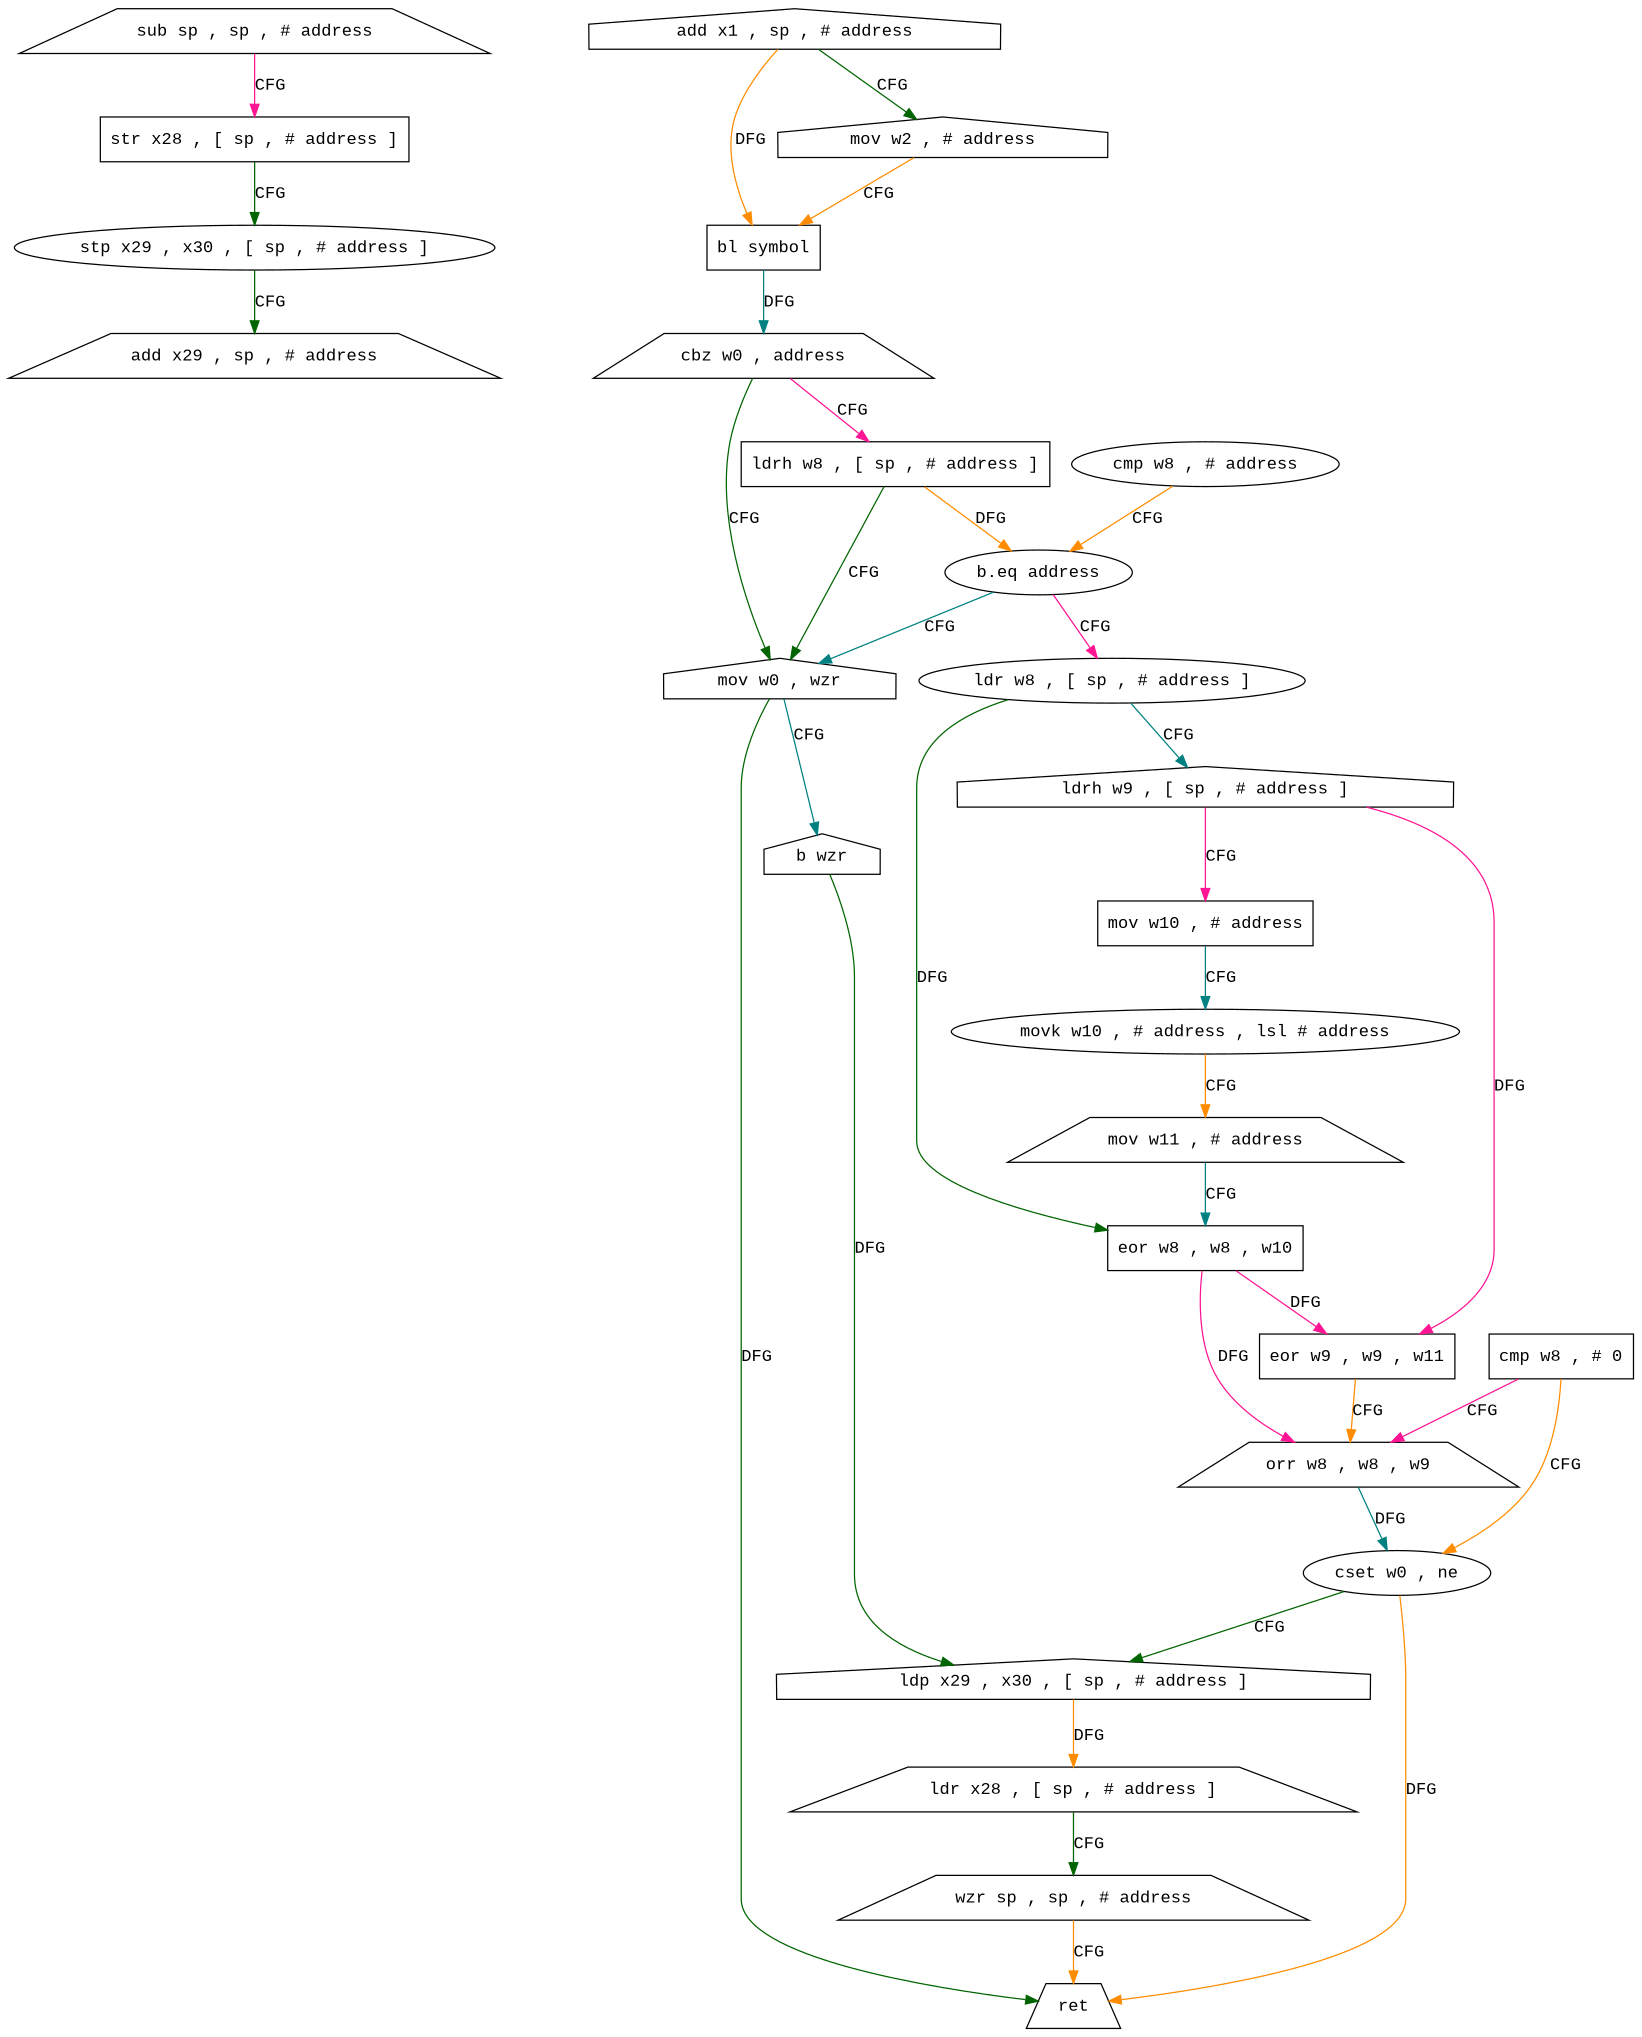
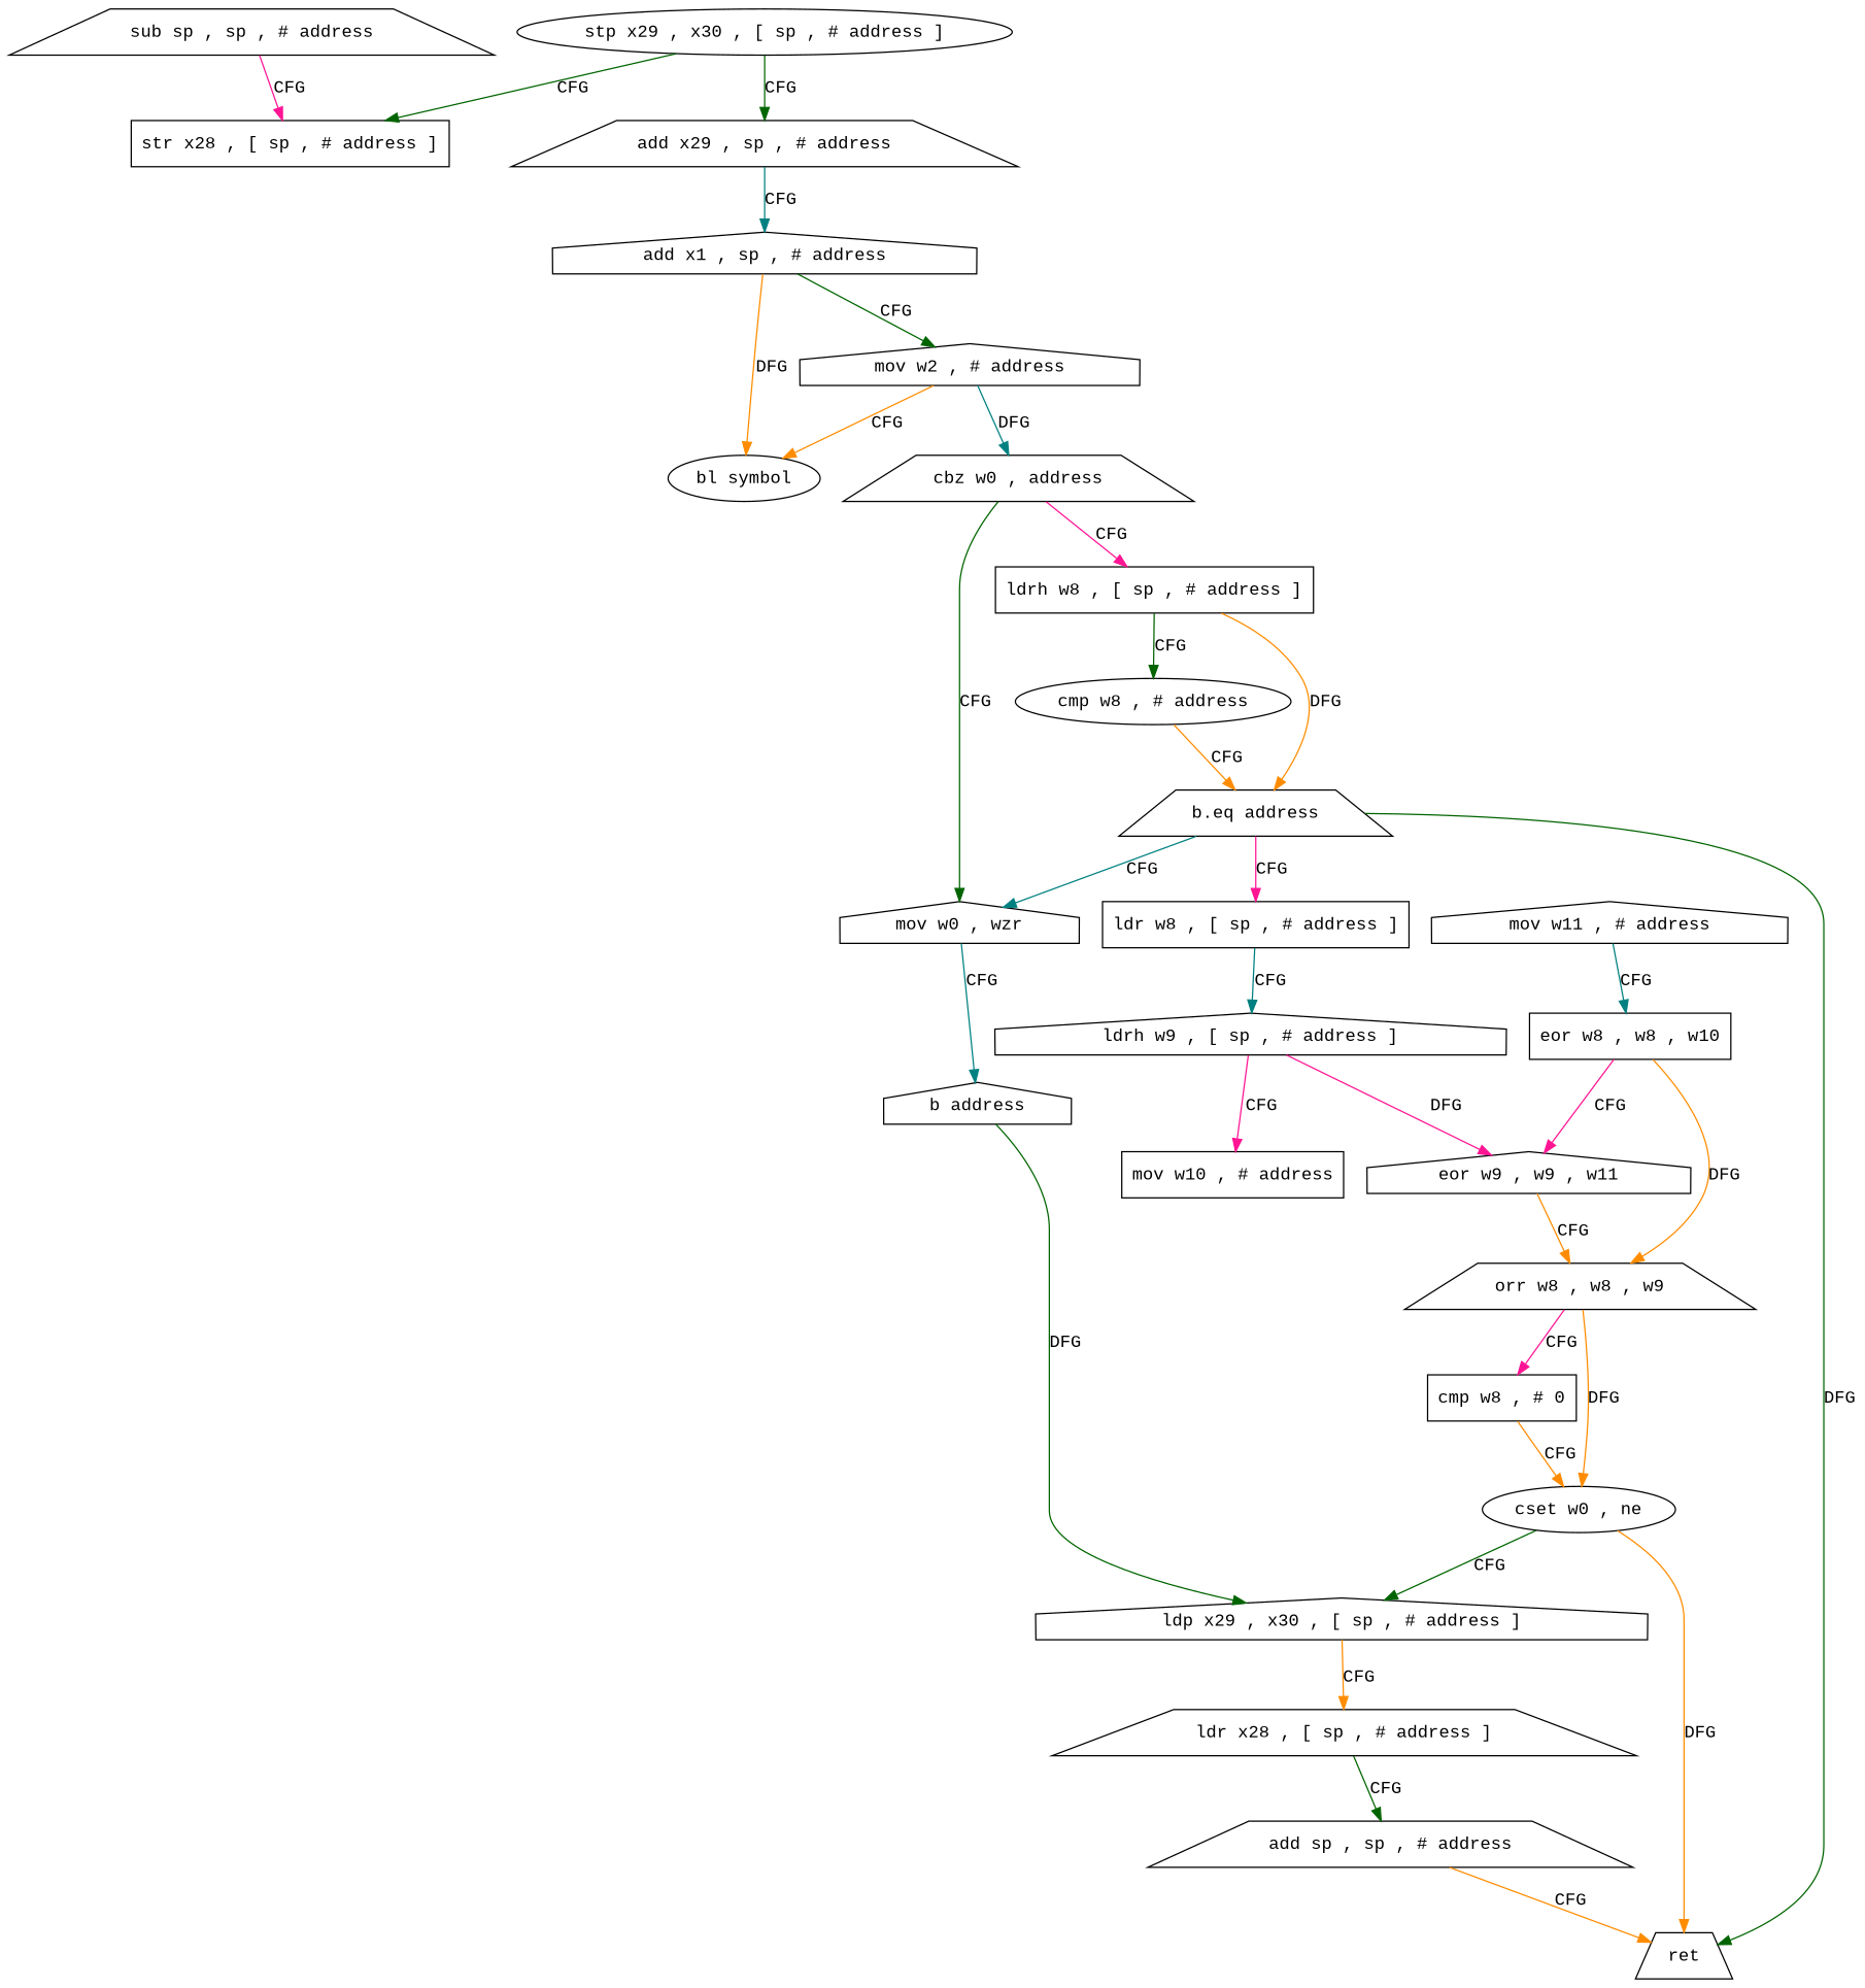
  digraph {
    fontname="Liberation Mono"
    node [fontname="Liberation Mono" shape=trapezium]
    edge [color=darkorange fontname="Liberation Mono"]
    n1 [label="sub sp , sp , # address"]
    n2 [label="str x28 , [ sp , # address ]" shape=box]
    n3 [label="stp x29 , x30 , [ sp , # address ]" shape=ellipse]
    n4 [label="add x29 , sp , # address"]
    n5 [label="add x1 , sp , # address" shape=house]
    n6 [label="mov w2 , # address" shape=house]
-   n7 [label="bl symbol" shape=box]
+   n7 [label="bl symbol" shape=ellipse]
    n8 [label="cbz w0 , address"]
    n9 [label="ldrh w8 , [ sp , # address ]" shape=box]
    n10 [label="mov w0 , wzr" shape=house]
    n11 [label="cmp w8 , # address" shape=ellipse]
-   n12 [label="b.eq address" shape=ellipse]
-   n13 [label="b wzr" shape=house]
+   n12 [label="b.eq address"]
+   n13 [label="b address" shape=house]
    n14 [label=ret]
-   n15 [label="ldr w8 , [ sp , # address ]" shape=ellipse]
+   n15 [label="ldr w8 , [ sp , # address ]" shape=box]
    n16 [label="ldp x29 , x30 , [ sp , # address ]" shape=house]
    n17 [label="ldrh w9 , [ sp , # address ]" shape=house]
    n18 [label="eor w8 , w8 , w10" shape=box]
    n19 [label="mov w10 , # address" shape=box]
-   n20 [label="eor w9 , w9 , w11" shape=box]
+   n20 [label="eor w9 , w9 , w11" shape=house]
    n21 [label="orr w8 , w8 , w9"]
    n22 [label="ldr x28 , [ sp , # address ]"]
-   n23 [label="wzr sp , sp , # address"]
-   n24 [label="movk w10 , # address , lsl # address" shape=ellipse]
-   n25 [label="mov w11 , # address"]
+   n23 [label="add sp , sp , # address"]
+   n25 [label="mov w11 , # address" shape=house]
    n26 [label="cmp w8 , # 0" shape=box]
    n27 [label="cset w0 , ne" shape=ellipse]
    n1 -> n2 [color=deeppink label=CFG]
-   n2 -> n3 [color=darkgreen label=CFG]
+   n3 -> n2 [color=darkgreen label=CFG]
    n3 -> n4 [color=darkgreen label=CFG]
+   n4 -> n5 [color=teal label=CFG]
    n5 -> n6 [color=darkgreen label=CFG]
    n5 -> n7 [label=DFG]
    n6 -> n7 [label=CFG]
-   n7 -> n8 [color=teal label=DFG]
+   n6 -> n8 [color=teal label=DFG]
    n8 -> n9 [color=deeppink label=CFG]
    n8 -> n10 [color=darkgreen label=CFG]
-   n9 -> n10 [color=darkgreen label=CFG]
+   n9 -> n11 [color=darkgreen label=CFG]
    n9 -> n12 [label=DFG]
    n10 -> n13 [color=teal label=CFG]
-   n10 -> n14 [color=darkgreen label=DFG]
+   n12 -> n14 [color=darkgreen label=DFG]
    n11 -> n12 [label=CFG]
    n12 -> n10 [color=teal label=CFG]
    n12 -> n15 [color=deeppink label=CFG]
    n13 -> n16 [color=darkgreen label=DFG]
    n15 -> n17 [color=teal label=CFG]
-   n15 -> n18 [color=darkgreen label=DFG]
-   n16 -> n22 [label=DFG]
+   n16 -> n22 [label=CFG]
    n17 -> n19 [color=deeppink label=CFG]
    n17 -> n20 [color=deeppink label=DFG]
-   n18 -> n20 [color=deeppink label=DFG]
-   n18 -> n21 [color=deeppink label=DFG]
-   n19 -> n24 [color=teal label=CFG]
+   n18 -> n20 [color=deeppink label=CFG]
+   n18 -> n21 [label=DFG]
    n20 -> n21 [label=CFG]
-   n26 -> n21 [color=deeppink label=CFG]
-   n21 -> n27 [color=teal label=DFG]
+   n21 -> n26 [color=deeppink label=CFG]
+   n21 -> n27 [label=DFG]
    n22 -> n23 [color=darkgreen label=CFG]
    n23 -> n14 [label=CFG]
-   n24 -> n25 [label=CFG]
    n25 -> n18 [color=teal label=CFG]
    n26 -> n27 [label=CFG]
    n27 -> n14 [label=DFG]
    n27 -> n16 [color=darkgreen label=CFG]
  }
